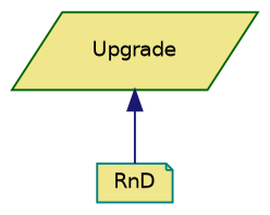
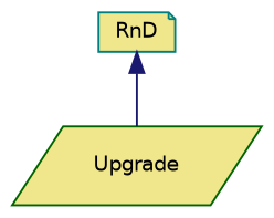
  digraph {
    node [fillcolor=khaki fontname=Helvetica fontsize=10 style=filled]
    n1 [color=darkgreen fontcolor=black height=0.2 label=Upgrade shape=parallelogram width=0.4]
    n2 [color=teal height=0.2 label=RnD shape=note width=0.4]
-   n1 -> n2 [color=midnightblue dir=back fontname=Helvetica fontsize=10 labelfontname=Helvetica labelfontsize=10 style=solid]
+   n2 -> n1 [color=midnightblue dir=back fontname=Helvetica fontsize=10 labelfontname=Helvetica labelfontsize=10 style=solid]
  }
